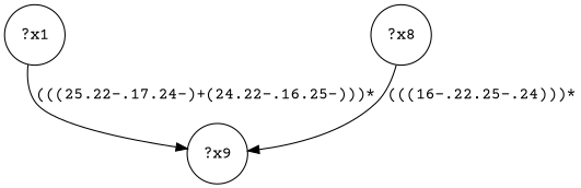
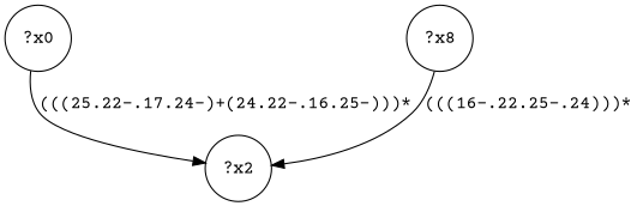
  digraph {
    fontname="Courier Prime"
    node [fontname="Courier Prime" shape=circle]
    edge [fontname="Courier Prime"]
-   n1 [label="?x1"]
-   n2 [label="?x9"]
+   n1 [label="?x0"]
+   n2 [label="?x2"]
    n3 [label="?x8"]
    n1 -> n2 [label="(((25.22-.17.24-)+(24.22-.16.25-)))*"]
    n3 -> n2 [label="(((16-.22.25-.24)))*"]
  }
